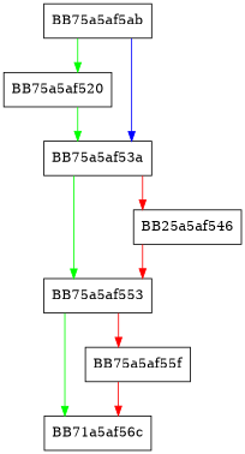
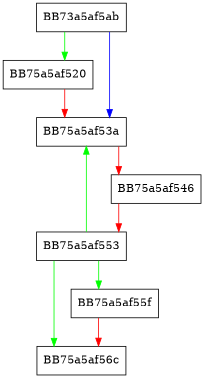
  digraph {
    fontname="DejaVu Serif"
    splines=ortho
    node [fontname="DejaVu Serif" shape=box]
    edge [color=red fontname="DejaVu Serif"]
    BB75a5af520
    BB75a5af53a
-   BB75a5af5ab
+   BB75a5af5ab [label=BB73a5af5ab]
    BB75a5af553
-   BB75a5af546 [label=BB25a5af546]
-   BB75a5af56c [label=BB71a5af56c]
+   BB75a5af546
+   BB75a5af56c
    BB75a5af55f
-   BB75a5af520 -> BB75a5af53a [color=green]
-   BB75a5af53a -> BB75a5af553 [color=green]
+   BB75a5af520 -> BB75a5af53a
+   BB75a5af553 -> BB75a5af53a [color=green]
    BB75a5af53a -> BB75a5af546
    BB75a5af5ab -> BB75a5af520 [color=green]
    BB75a5af5ab -> BB75a5af53a [color=blue]
    BB75a5af553 -> BB75a5af56c [color=green]
-   BB75a5af553 -> BB75a5af55f
+   BB75a5af553 -> BB75a5af55f [color=green]
    BB75a5af546 -> BB75a5af553
    BB75a5af55f -> BB75a5af56c
  }
